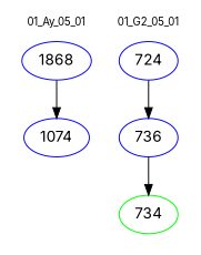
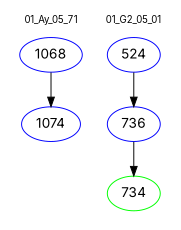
  digraph {
    fontname=Inter
    node [color=blue fontname=Inter]
    edge [color=black fontname=Inter]
-   n1 [label=1868]
+   n1 [label=1068]
    n2 [label=1074]
-   n3 [label=724]
+   n3 [label=524]
    n4 [label=736]
    n5 [color=green label=734]
    subgraph cluster_1 {
      color=white
      fontsize=10
-     label="01_Ay_05_01"
+     label="01_Ay_05_71"
      n1
      n2
    }
    subgraph cluster_2 {
      color=white
      fontsize=10
      label="01_G2_05_01"
      n3
      n4
      n5
    }
    n1 -> n2
    n3 -> n4
    n4 -> n5
  }
